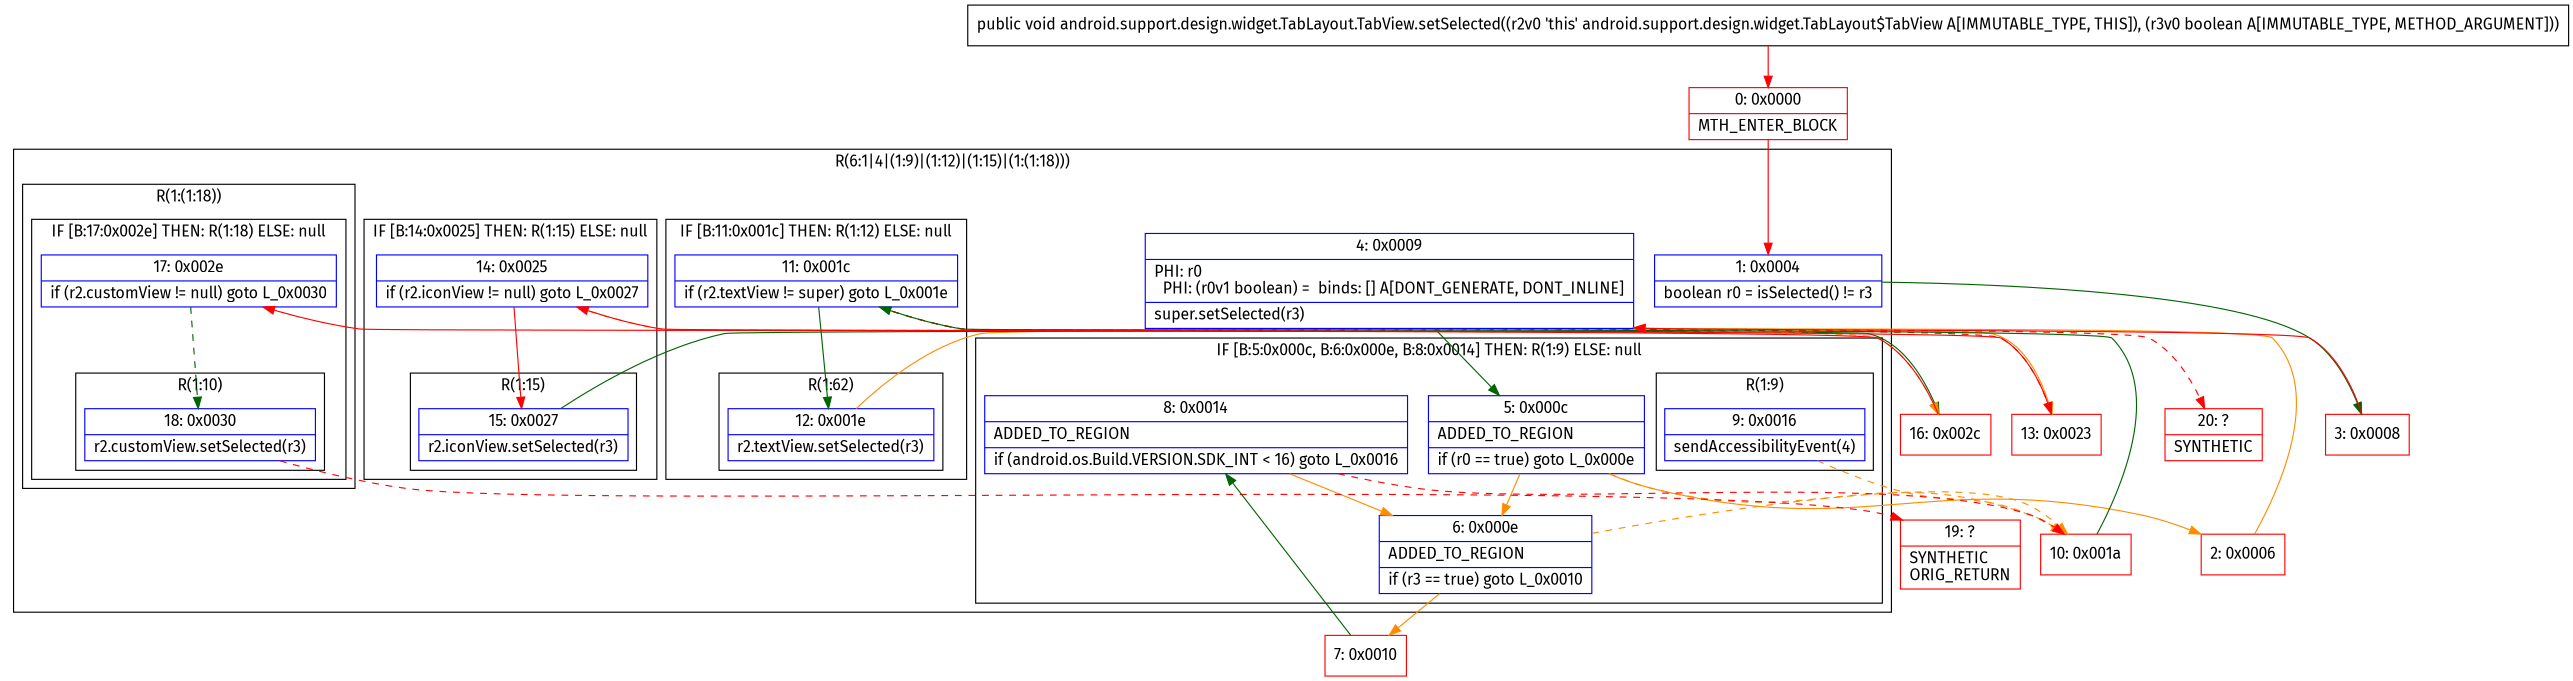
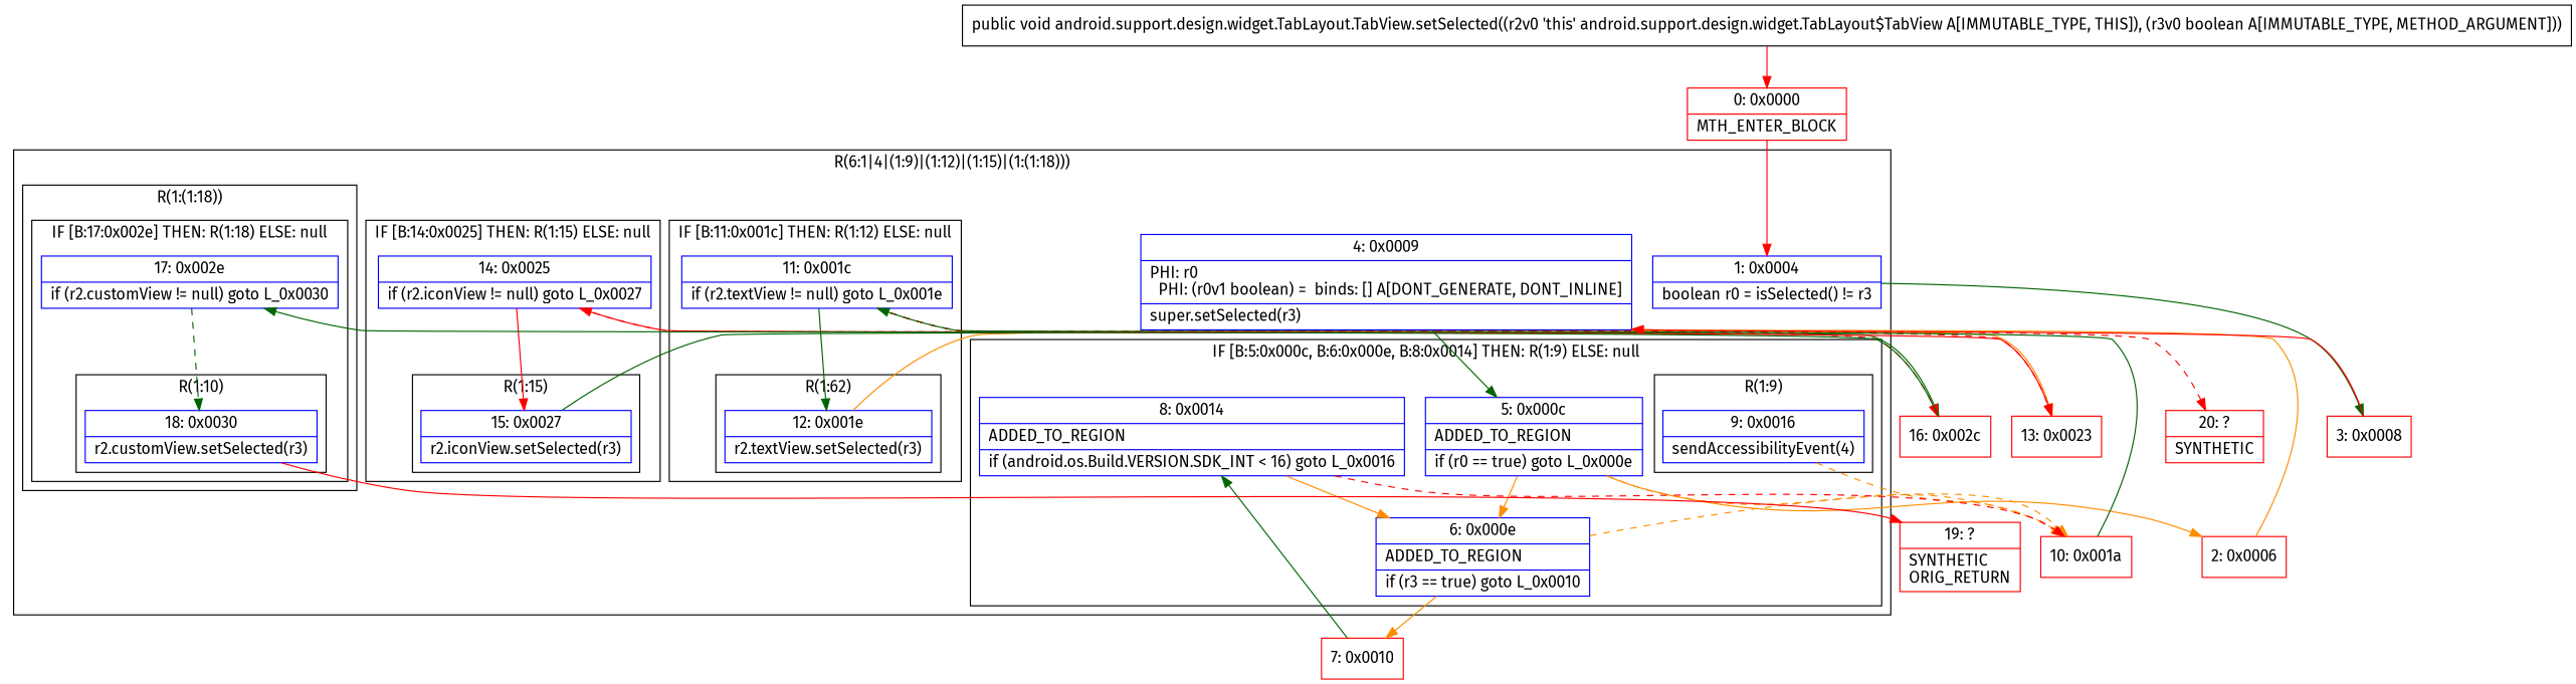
  digraph {
    fontname="Fira Sans"
    node [color=blue fontname="Fira Sans" shape=record]
    edge [color=darkorange fontname="Fira Sans"]
    n1 [label="{9\:\ 0x0016|sendAccessibilityEvent(4)\l}"]
    n2 [label="{5\:\ 0x000c|ADDED_TO_REGION\l|if (r0 == true) goto L_0x000e\l}"]
    n3 [label="{6\:\ 0x000e|ADDED_TO_REGION\l|if (r3 == true) goto L_0x0010\l}"]
    n4 [label="{8\:\ 0x0014|ADDED_TO_REGION\l|if (android.os.Build.VERSION.SDK_INT \< 16) goto L_0x0016\l}"]
    n5 [label="{12\:\ 0x001e|r2.textView.setSelected(r3)\l}"]
-   n6 [label="{11\:\ 0x001c|if (r2.textView != super) goto L_0x001e\l}"]
+   n6 [label="{11\:\ 0x001c|if (r2.textView != null) goto L_0x001e\l}"]
    n7 [label="{15\:\ 0x0027|r2.iconView.setSelected(r3)\l}"]
    n8 [label="{14\:\ 0x0025|if (r2.iconView != null) goto L_0x0027\l}"]
    n9 [label="{18\:\ 0x0030|r2.customView.setSelected(r3)\l}"]
    n10 [label="{17\:\ 0x002e|if (r2.customView != null) goto L_0x0030\l}"]
    n11 [label="{1\:\ 0x0004|boolean r0 = isSelected() != r3\l}"]
    n12 [label="{4\:\ 0x0009|PHI: r0 \l  PHI: (r0v1 boolean) =  binds: [] A[DONT_GENERATE, DONT_INLINE]\l|super.setSelected(r3)\l}"]
    n13 [color=red label="{10\:\ 0x001a}"]
    n14 [color=red label="{2\:\ 0x0006}"]
    n15 [color=red label="{7\:\ 0x0010}"]
    n16 [color=red label="{13\:\ 0x0023}"]
    n17 [color=red label="{20\:\ ?|SYNTHETIC\l}"]
    n18 [color=red label="{16\:\ 0x002c}"]
    n19 [color=red label="{19\:\ ?|SYNTHETIC\lORIG_RETURN\l}"]
    n20 [color=red label="{3\:\ 0x0008}"]
    n21 [color=red label="{0\:\ 0x0000|MTH_ENTER_BLOCK\l}"]
    n22 [label="{public void android.support.design.widget.TabLayout.TabView.setSelected((r2v0 'this' android.support.design.widget.TabLayout$TabView A[IMMUTABLE_TYPE, THIS]), (r3v0 boolean A[IMMUTABLE_TYPE, METHOD_ARGUMENT])) }" color=""]
    subgraph cluster_1 {
      label="R(6:1|4|(1:9)|(1:12)|(1:15)|(1:(1:18)))"
      n11
      n12
      subgraph cluster_2 {
        label="IF [B:5:0x000c, B:6:0x000e, B:8:0x0014] THEN: R(1:9) ELSE: null"
        n2
        n3
        n4
        subgraph cluster_3 {
          label="R(1:9)"
          n1
        }
      }
      subgraph cluster_4 {
        label="IF [B:11:0x001c] THEN: R(1:12) ELSE: null"
        n6
        subgraph cluster_5 {
          label="R(1:62)"
          n5
        }
      }
      subgraph cluster_6 {
        label="IF [B:14:0x0025] THEN: R(1:15) ELSE: null"
        n8
        subgraph cluster_7 {
          label="R(1:15)"
          n7
        }
      }
      subgraph cluster_8 {
        label="R(1:(1:18))"
        subgraph cluster_9 {
          label="IF [B:17:0x002e] THEN: R(1:18) ELSE: null"
          n10
          subgraph cluster_10 {
            label="R(1:10)"
            n9
          }
        }
      }
    }
    n1 -> n13 [style=dashed]
    n2 -> n3
    n2 -> n13 [style=dashed]
    n2 -> n14
    n3 -> n13 [style=dashed]
    n3 -> n15
    n4 -> n3
    n4 -> n13 [color=red style=dashed]
    n5 -> n16
    n6 -> n5 [color=darkgreen]
    n6 -> n16 [color=red style=dashed]
    n6 -> n17 [color=red style=dashed]
    n7 -> n18 [color=darkgreen]
    n8 -> n7 [color=red]
-   n8 -> n18 [style=dashed]
-   n9 -> n19 [color=red style=dashed]
+   n8 -> n18 [color=red style=dashed]
+   n9 -> n19 [color=red]
    n10 -> n9 [color=darkgreen style=dashed]
    n11 -> n20 [color=darkgreen]
    n12 -> n2 [color=darkgreen]
    n13 -> n6 [color=darkgreen]
    n14 -> n12
    n15 -> n4 [color=darkgreen]
    n16 -> n8 [color=red]
-   n18 -> n10 [color=red]
+   n18 -> n10 [color=darkgreen]
    n20 -> n12 [color=red]
    n21 -> n11 [color=red]
    n22 -> n21 [color=red]
  }
